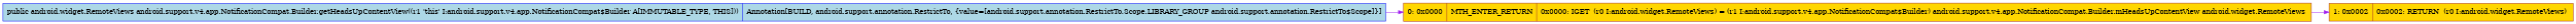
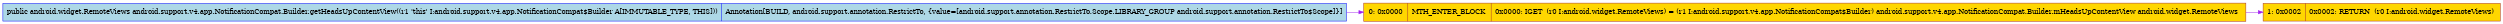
  digraph {
    rankdir=LR
    node [shape=record style=filled fillcolor=gold color=brown]
    edge [color=purple]
-   n1 [label="{0\:\ 0x0000|MTH_ENTER_RETURN\l|0x0000: IGET  (r0 I:android.widget.RemoteViews) = (r1 I:android.support.v4.app.NotificationCompat$Builder) android.support.v4.app.NotificationCompat.Builder.mHeadsUpContentView android.widget.RemoteViews \l}"]
+   n1 [label="{0\:\ 0x0000|MTH_ENTER_BLOCK\l|0x0000: IGET  (r0 I:android.widget.RemoteViews) = (r1 I:android.support.v4.app.NotificationCompat$Builder) android.support.v4.app.NotificationCompat.Builder.mHeadsUpContentView android.widget.RemoteViews \l}"]
    n2 [label="{1\:\ 0x0002|0x0002: RETURN  (r0 I:android.widget.RemoteViews) \l}"]
    n3 [label="{public android.widget.RemoteViews android.support.v4.app.NotificationCompat.Builder.getHeadsUpContentView((r1 'this' I:android.support.v4.app.NotificationCompat$Builder A[IMMUTABLE_TYPE, THIS]))  | Annotation[BUILD, android.support.annotation.RestrictTo, \{value=[android.support.annotation.RestrictTo.Scope.LIBRARY_GROUP android.support.annotation.RestrictTo$Scope]\}]\l}" fillcolor=lightblue color=blue]
    n1 -> n2
    n3 -> n1
  }
